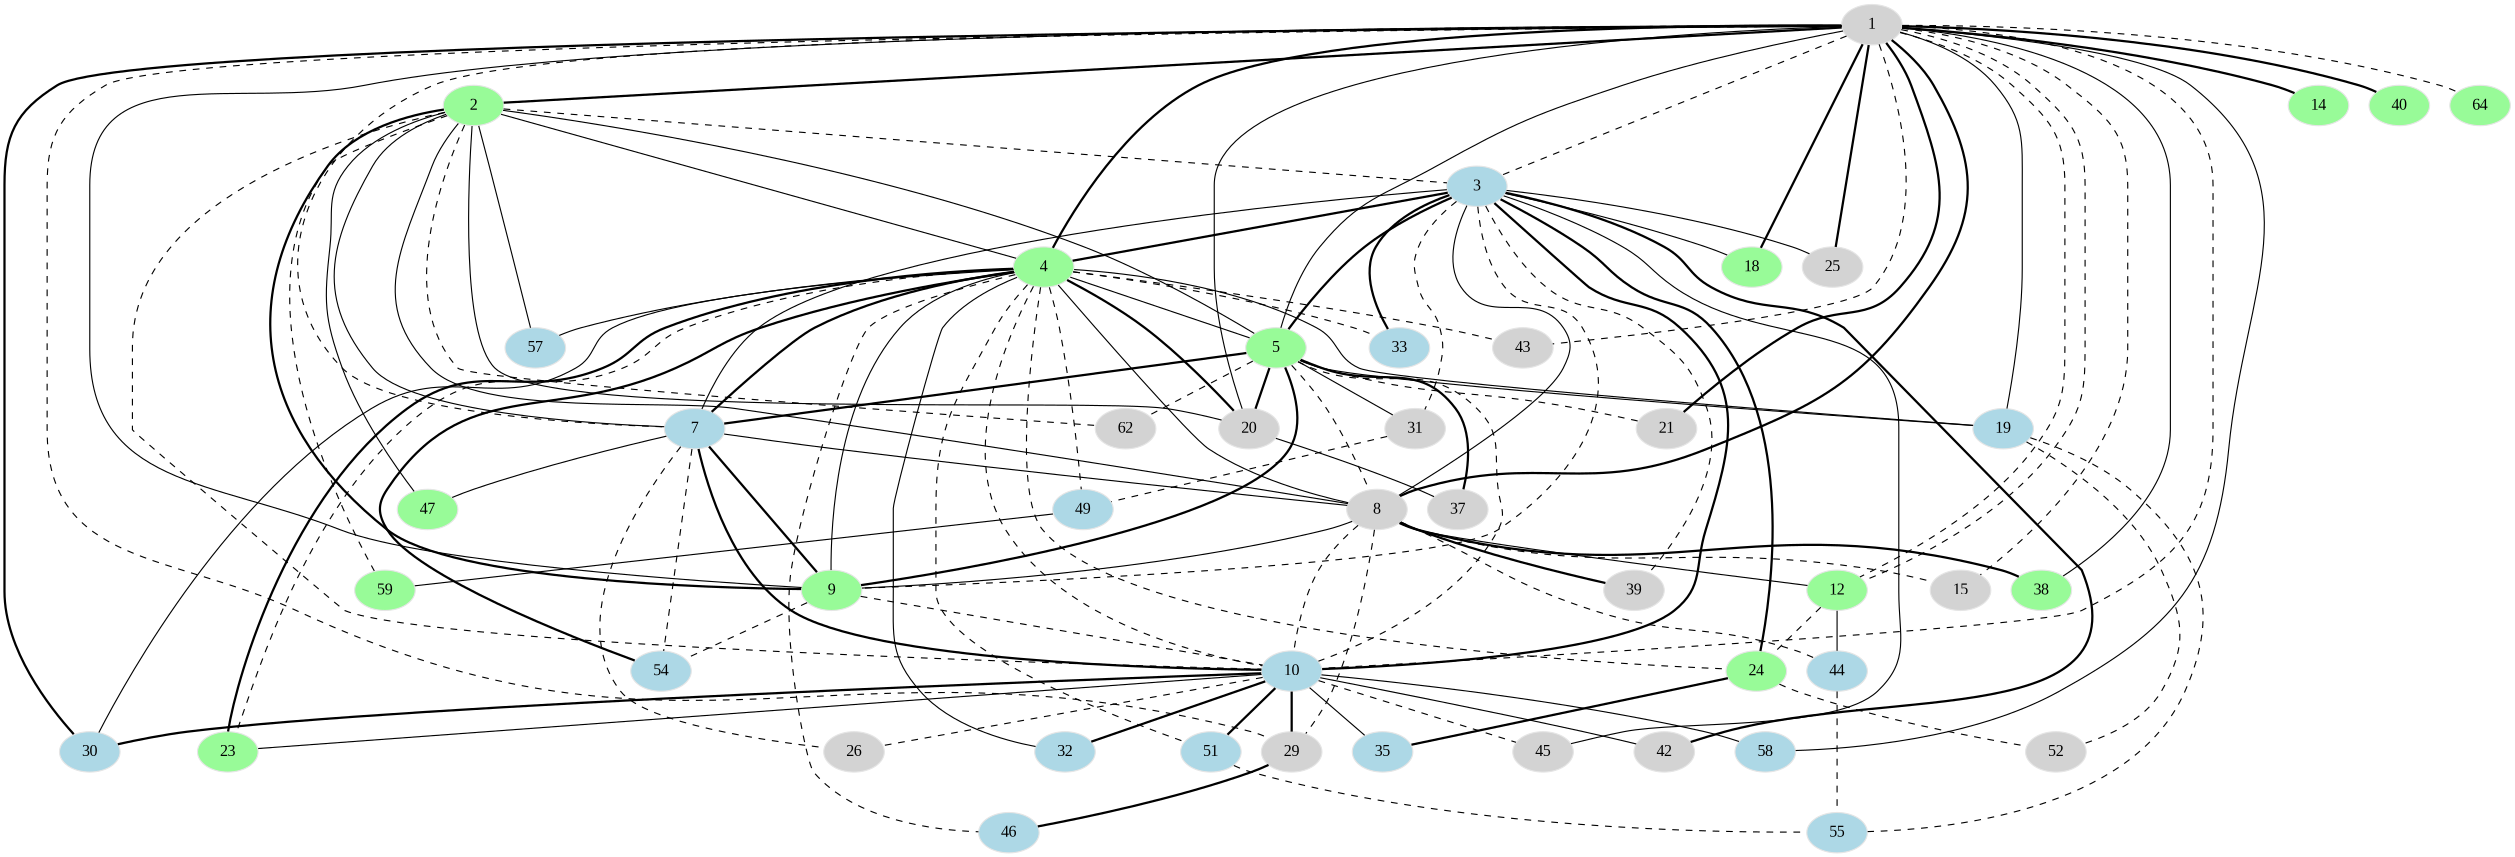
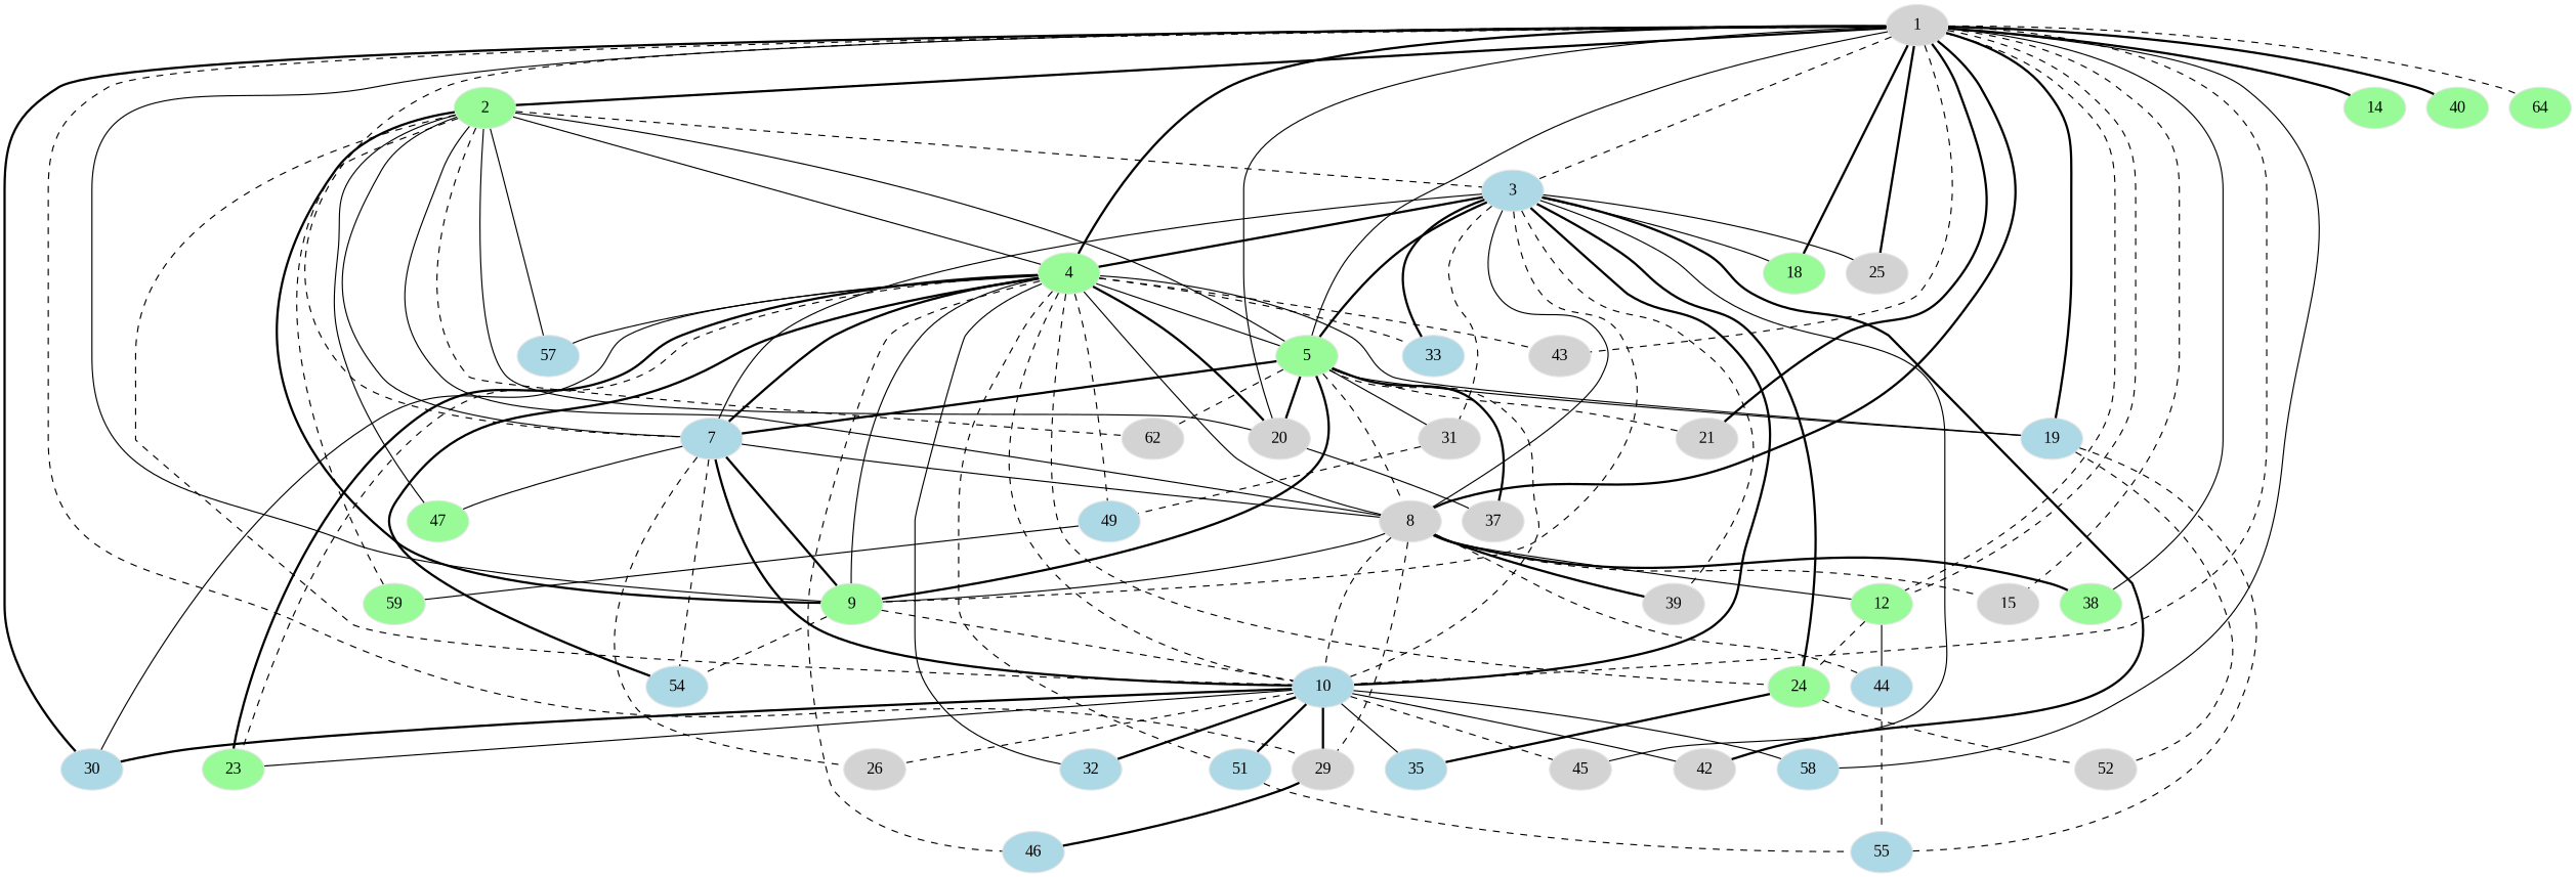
  graph {
    fontname="Liberation Serif"
    node [color=gray90 fillcolor=lightgrey fontname="Liberation Serif" style=filled]
    edge [fontname="Liberation Serif" style=dashed]
    1 [super="+6"]
    2 [fillcolor=palegreen super="+27"]
    3 [fillcolor=lightblue super="+16"]
    4 [fillcolor=palegreen super="+48"]
    5 [fillcolor=palegreen super="+61"]
    7 [fillcolor=lightblue super="+11"]
    8 [super="+13"]
    9 [fillcolor=palegreen]
    10 [fillcolor=lightblue super="+34"]
    12 [fillcolor=palegreen super="+17"]
    14 [fillcolor=palegreen]
    15 [super="+56"]
    18 [fillcolor=palegreen]
    19 [fillcolor=lightblue super="+28"]
    20 [super="+22"]
    21
    25
    29 [super="+50"]
    30 [fillcolor=lightblue super="+36"]
    38 [fillcolor=palegreen]
    40 [fillcolor=palegreen]
    43
    58 [fillcolor=lightblue]
    64 [fillcolor=palegreen]
    47 [fillcolor=palegreen]
    57 [fillcolor=lightblue]
    59 [fillcolor=palegreen]
    62
    24 [fillcolor=palegreen super="+41"]
    31
    33 [fillcolor=lightblue]
    39
    42
    45
    23 [fillcolor=palegreen super="+53"]
    32 [fillcolor=lightblue]
    46 [fillcolor=lightblue]
    49 [fillcolor=lightblue]
    51 [fillcolor=lightblue]
    54 [fillcolor=lightblue super="+60"]
    37
    26
    44 [fillcolor=lightblue]
    35 [fillcolor=lightblue]
    52
    55 [fillcolor=lightblue super="+63"]
    1 -- 2 [style=bold weight=2]
    1 -- 3 [weight=2]
    1 -- 4 [style=bold weight=2]
    1 -- 5 [style=solid weight=2]
    1 -- 7 [weight=2]
    1 -- 8 [style=bold weight=2]
    1 -- 9 [style=solid weight=2]
    1 -- 10 [weight=3]
    1 -- 12
    1 -- 12
    1 -- 14 [style=bold]
    1 -- 15 [weight=2]
    1 -- 18 [style=bold]
-   1 -- 19 [style=solid]
+   1 -- 19 [style=bold]
    1 -- 20 [style=solid]
    1 -- 21 [style=bold]
    1 -- 25 [style=bold]
    1 -- 29
    1 -- 30 [style=bold]
    1 -- 38 [style=solid]
    1 -- 40 [style=bold]
    1 -- 43
    1 -- 58 [style=solid]
    1 -- 64
    2 -- 3 [weight=2]
    2 -- 4 [style=solid]
    2 -- 5 [style=solid]
    2 -- 7 [style=solid]
    2 -- 8 [style=solid]
    2 -- 9 [style=bold]
    2 -- 10
    2 -- 20 [style=solid]
    2 -- 47 [style=solid]
    2 -- 57 [style=solid]
    2 -- 59
    2 -- 62
    3 -- 4 [style=bold weight=2]
    3 -- 5 [style=bold]
    3 -- 7 [style=solid]
    3 -- 8 [style=solid]
    3 -- 9
    3 -- 10 [style=bold]
    3 -- 18 [style=solid]
    3 -- 25 [style=solid]
    3 -- 24 [style=bold]
    3 -- 31
    3 -- 33 [style=bold]
    3 -- 39
    3 -- 42 [style=bold]
    3 -- 45 [style=solid]
    4 -- 5 [style=solid]
    4 -- 7 [style=bold]
    4 -- 8 [style=solid weight=2]
    4 -- 9 [style=solid]
    4 -- 10
    4 -- 19 [style=solid]
    4 -- 20 [style=bold]
    4 -- 30 [style=solid]
    4 -- 43
    4 -- 57 [style=solid]
    4 -- 24
    4 -- 33
    4 -- 23 [style=bold]
    4 -- 23
    4 -- 32 [style=solid]
    4 -- 46
    4 -- 49
    4 -- 51
    4 -- 54 [style=bold]
    5 -- 7 [style=bold]
    5 -- 8
    5 -- 9 [style=bold]
    5 -- 10
    5 -- 19 [style=solid]
    5 -- 20 [style=bold]
    5 -- 21
    5 -- 62
    5 -- 31 [style=solid]
    5 -- 37 [style=bold]
    7 -- 8 [style=solid]
    7 -- 9 [style=bold]
    7 -- 10 [style=bold]
    7 -- 47 [style=solid]
    7 -- 54
    7 -- 26
    8 -- 9 [style=solid]
    8 -- 10
    8 -- 12 [style=solid]
    8 -- 15
    8 -- 29
    8 -- 38 [style=bold]
    8 -- 39 [style=bold]
    8 -- 44
    9 -- 10
    9 -- 54
    10 -- 29 [style=bold]
    10 -- 30 [style=bold]
    10 -- 58 [style=solid]
    10 -- 42 [style=solid]
    10 -- 45
    10 -- 23 [style=solid]
    10 -- 32 [style=bold]
    10 -- 51 [style=bold]
    10 -- 26
    10 -- 35 [style=solid]
    12 -- 24
    12 -- 44 [style=solid]
    19 -- 52
    19 -- 55
    20 -- 37 [style=solid]
    29 -- 46 [style=bold]
    24 -- 35 [style=bold]
    24 -- 52
    31 -- 49
    49 -- 59 [style=solid]
    51 -- 55
    44 -- 55
  }
